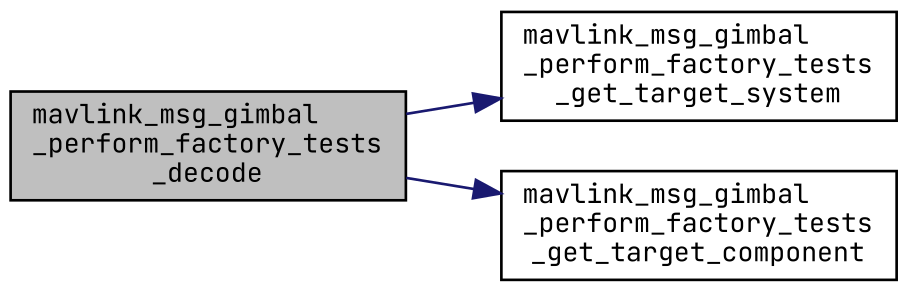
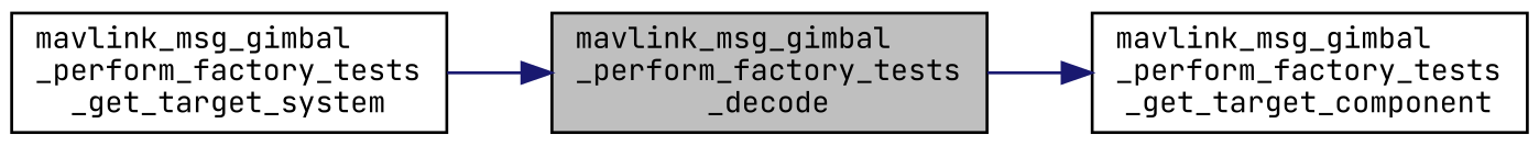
  digraph {
    rankdir=LR
    fontname="JetBrains Mono"
    node [color=black fillcolor=white fontname="JetBrains Mono" fontsize=10 shape=record style=filled]
    edge [color=midnightblue fontname="JetBrains Mono" fontsize=10 labelfontname=Helvetica labelfontsize=10 style=solid]
    n1 [fillcolor=grey75 fontcolor=black height=0.2 label="mavlink_msg_gimbal\l_perform_factory_tests\l_decode" width=0.4]
    n2 [height=0.2 label="mavlink_msg_gimbal\l_perform_factory_tests\l_get_target_system" width=0.4]
    n3 [height=0.2 label="mavlink_msg_gimbal\l_perform_factory_tests\l_get_target_component" width=0.4]
-   n1 -> n2
+   n2 -> n1
    n1 -> n3
  }
